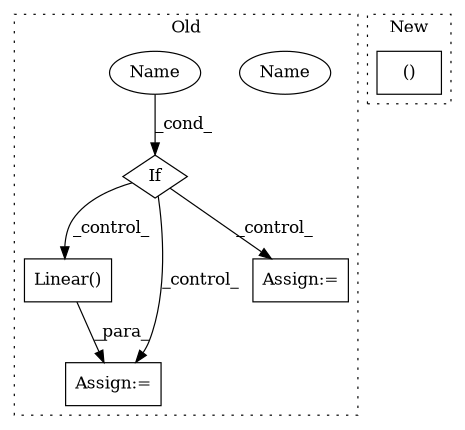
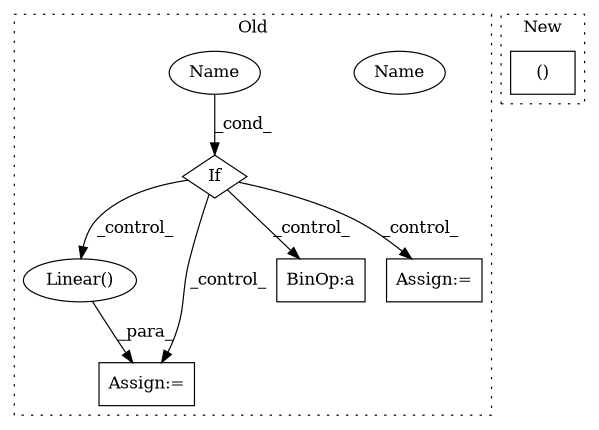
  digraph {
    node [a=68 l=3 s=16915 shape=box]
-   n1 [a=75 l="10,1" label="Linear()" s="16969,17043"]
+   n1 [a=75 l="10,1" label="Linear()" s="16969,17043" shape=ellipse]
    n2 [label="Assign:=" s=16966]
    n3 [a=96 label=If s=16912 shape=diamond]
+   n4 [a=82 label="BinOp:a" s=16997]
    n5 [label="Assign:=" s=17092]
    n6 [a=87 l=16 label=Name shape=ellipse]
    n7 [a=87 l=16 label=Name shape=ellipse]
    n8 [a=54 l=32 label="()" s=10653]
    subgraph cluster_1 {
      label=Old
      style=dotted
      n1
      n2
      n3
+     n4
      n5
      n6
      n7
    }
    subgraph cluster_2 {
      label=New
      style=dotted
      n8
    }
    n1 -> n2 [label=_para_]
    n3 -> n1 [label=_control_]
    n3 -> n2 [label=_control_]
+   n3 -> n4 [label=_control_]
    n3 -> n5 [label=_control_]
    n7 -> n3 [label=_cond_]
  }
